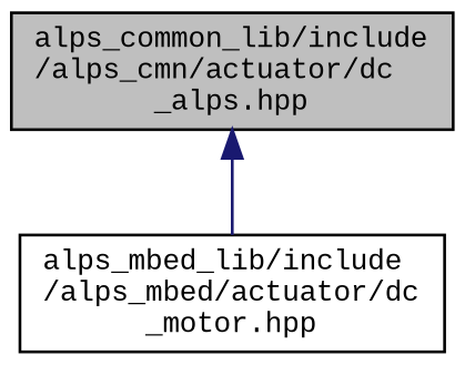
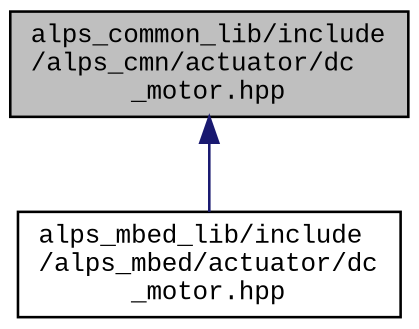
  digraph {
    fontname="Liberation Mono"
    node [color=black fontname="Liberation Mono" fontsize=10 shape=record style=filled]
-   n1 [fillcolor=grey75 fontcolor=black height=0.2 label="alps_common_lib/include\l/alps_cmn/actuator/dc\l_alps.hpp" width=0.4]
+   n1 [fillcolor=grey75 fontcolor=black height=0.2 label="alps_common_lib/include\l/alps_cmn/actuator/dc\l_motor.hpp" width=0.4]
    n2 [fillcolor=white height=0.2 label="alps_mbed_lib/include\l/alps_mbed/actuator/dc\l_motor.hpp" width=0.4]
    n1 -> n2 [color=midnightblue dir=back fontname="Liberation Mono" fontsize=10 labelfontname=Helvetica labelfontsize=10 style=solid]
  }
